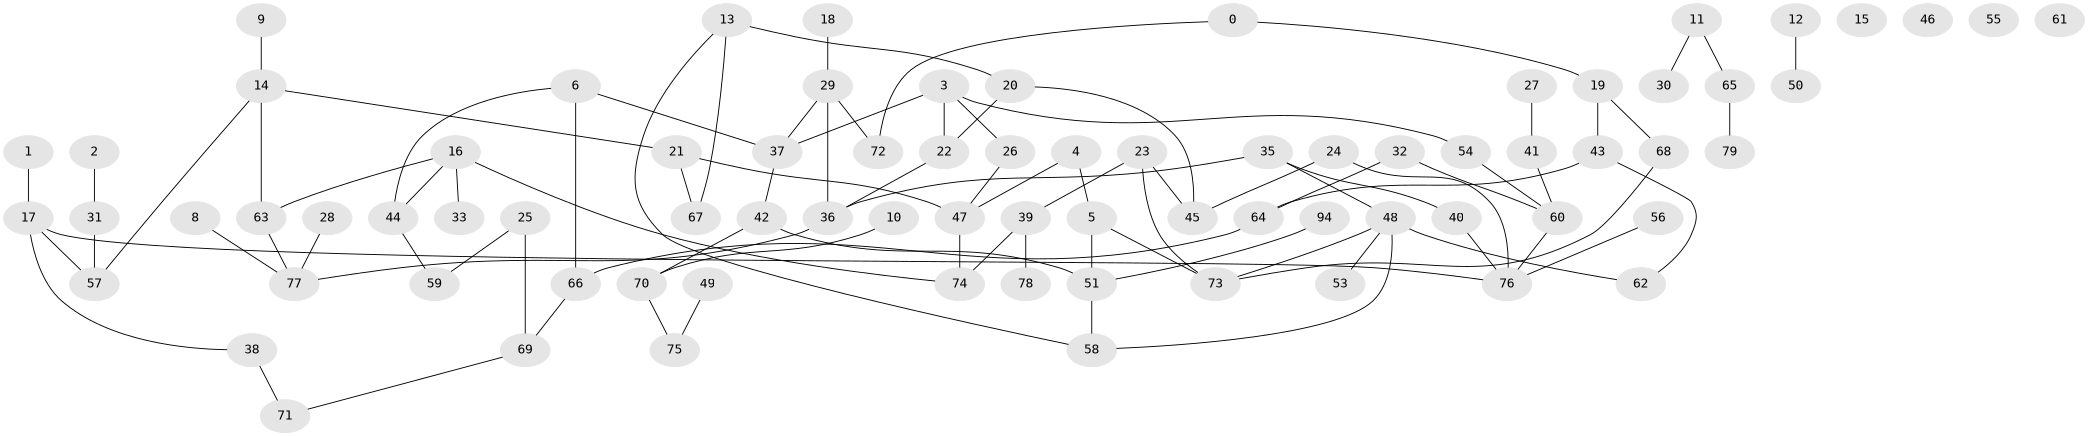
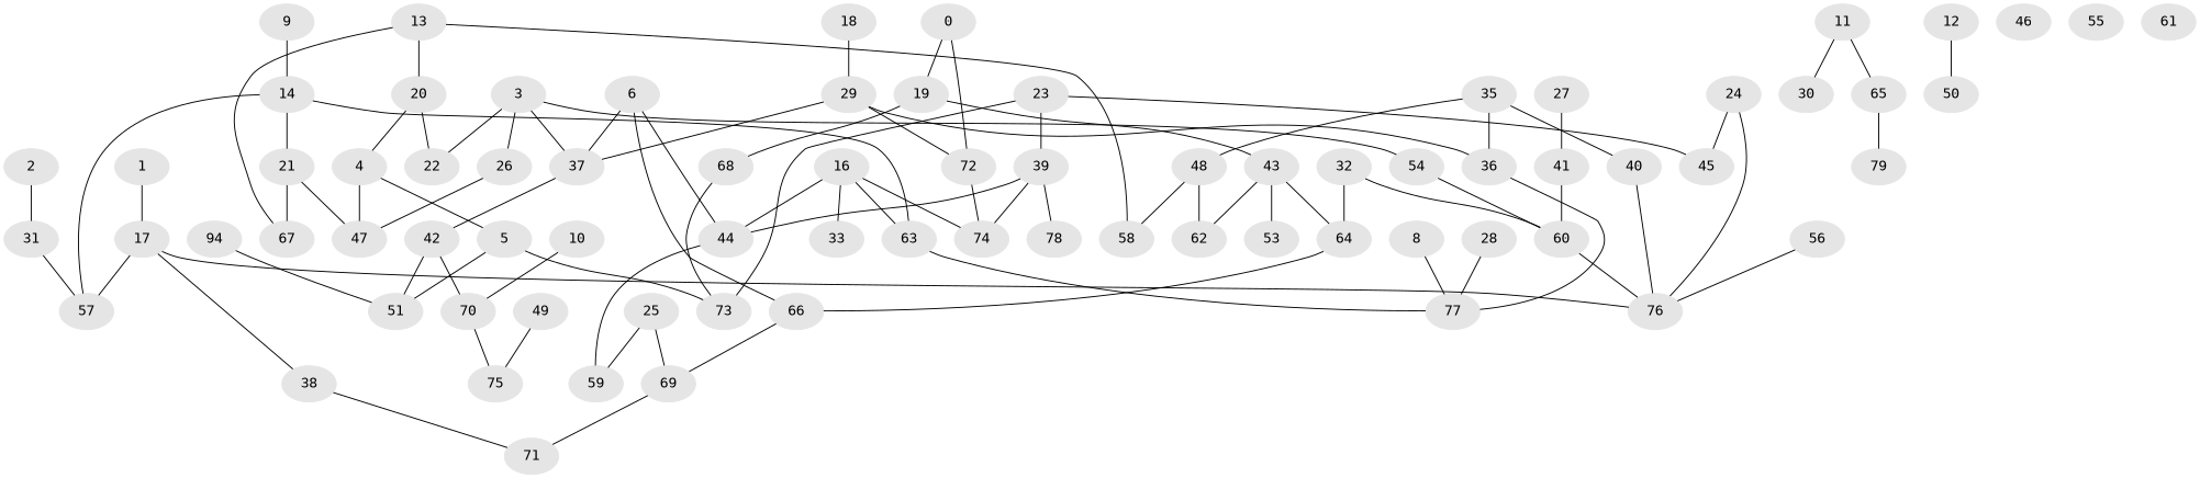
  graph {
    fontname="DejaVu Sans Mono"
    node [color=gray90 fontname="DejaVu Sans Mono" style=filled]
    edge [fontname="DejaVu Sans Mono"]
    1
    17
    57
    38
    76
    2
    31
    3
    22
    26
    37
    54
    36
    47
    42
    60
    4
    5
    51
    73
    74
    58
    6
    44
    66
    59
    69
    n28 [label=0]
    19
    72
    43
    68
    8
    77
    9
    14
    21
    63
    10
    70
    75
    11
    30
    65
    79
    12
    50
    13
    20
    67
    45
-   15
    16
    33
    71
    18
    29
    64
    62
    23
    39
    78
    24
    25
    27
    41
    28
    32
    n69 [label=94]
    35
    40
    48
    53
    46
    49
    55
    56
    61
    1 -- 17
    17 -- 57
    17 -- 38
    17 -- 76
    38 -- 71
    2 -- 31
    31 -- 57
    3 -- 22
    3 -- 26
    3 -- 37
    3 -- 54
-   22 -- 36
    26 -- 47
    37 -- 42
    54 -- 60
    36 -- 77
-   47 -- 74
+   72 -- 74
    42 -- 51
    42 -- 70
    60 -- 76
    4 -- 47
    4 -- 5
    5 -- 51
    5 -- 73
-   51 -- 58
    6 -- 37
    6 -- 44
    6 -- 66
    44 -- 59
    66 -- 69
    69 -- 71
    n28 -- 19
    n28 -- 72
    19 -- 43
    19 -- 68
    43 -- 64
    43 -- 62
    68 -- 73
    8 -- 77
    9 -- 14
    14 -- 57
    14 -- 21
    14 -- 63
    21 -- 47
    21 -- 67
    63 -- 77
    10 -- 70
    70 -- 75
    11 -- 30
    11 -- 65
    65 -- 79
    12 -- 50
    13 -- 58
    13 -- 20
    13 -- 67
    20 -- 22
-   20 -- 45
+   20 -- 4
    16 -- 74
    16 -- 44
    16 -- 63
    16 -- 33
    18 -- 29
    29 -- 37
    29 -- 36
    29 -- 72
    64 -- 66
    23 -- 73
    23 -- 45
    23 -- 39
    39 -- 74
+   39 -- 44
    39 -- 78
    24 -- 76
    24 -- 45
    25 -- 59
    25 -- 69
    27 -- 41
    41 -- 60
    28 -- 77
    32 -- 60
    32 -- 64
    n69 -- 51
    35 -- 36
    35 -- 40
    35 -- 48
    40 -- 76
-   48 -- 73
    48 -- 58
    48 -- 62
-   48 -- 53
+   43 -- 53
    49 -- 75
    56 -- 76
  }
